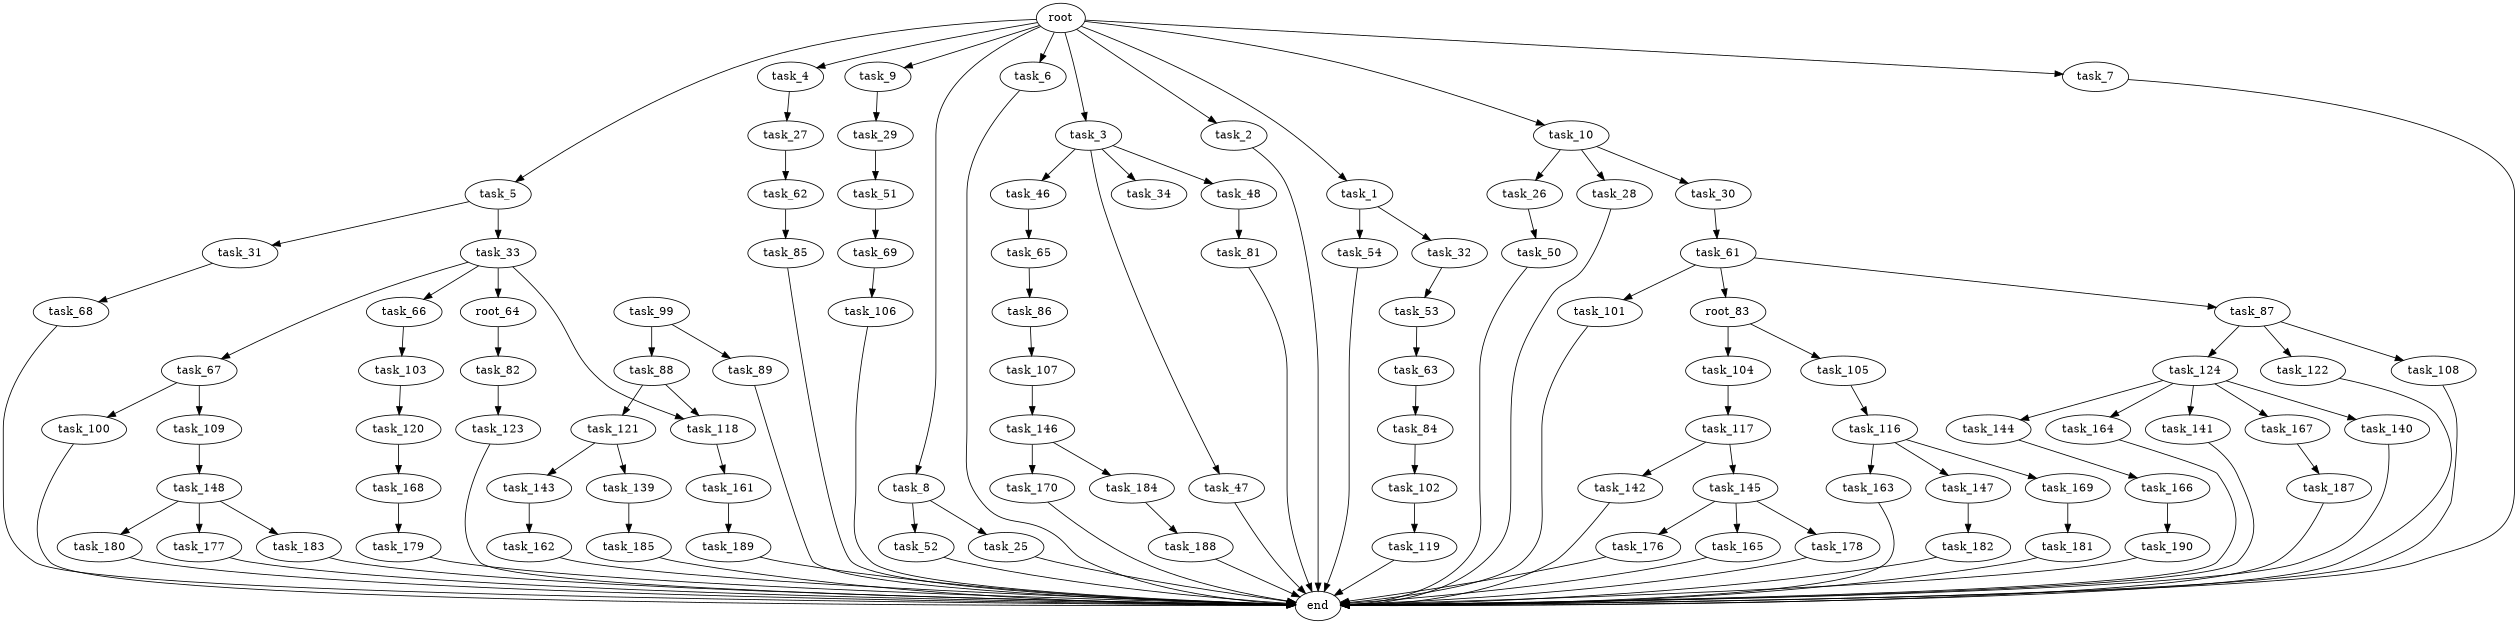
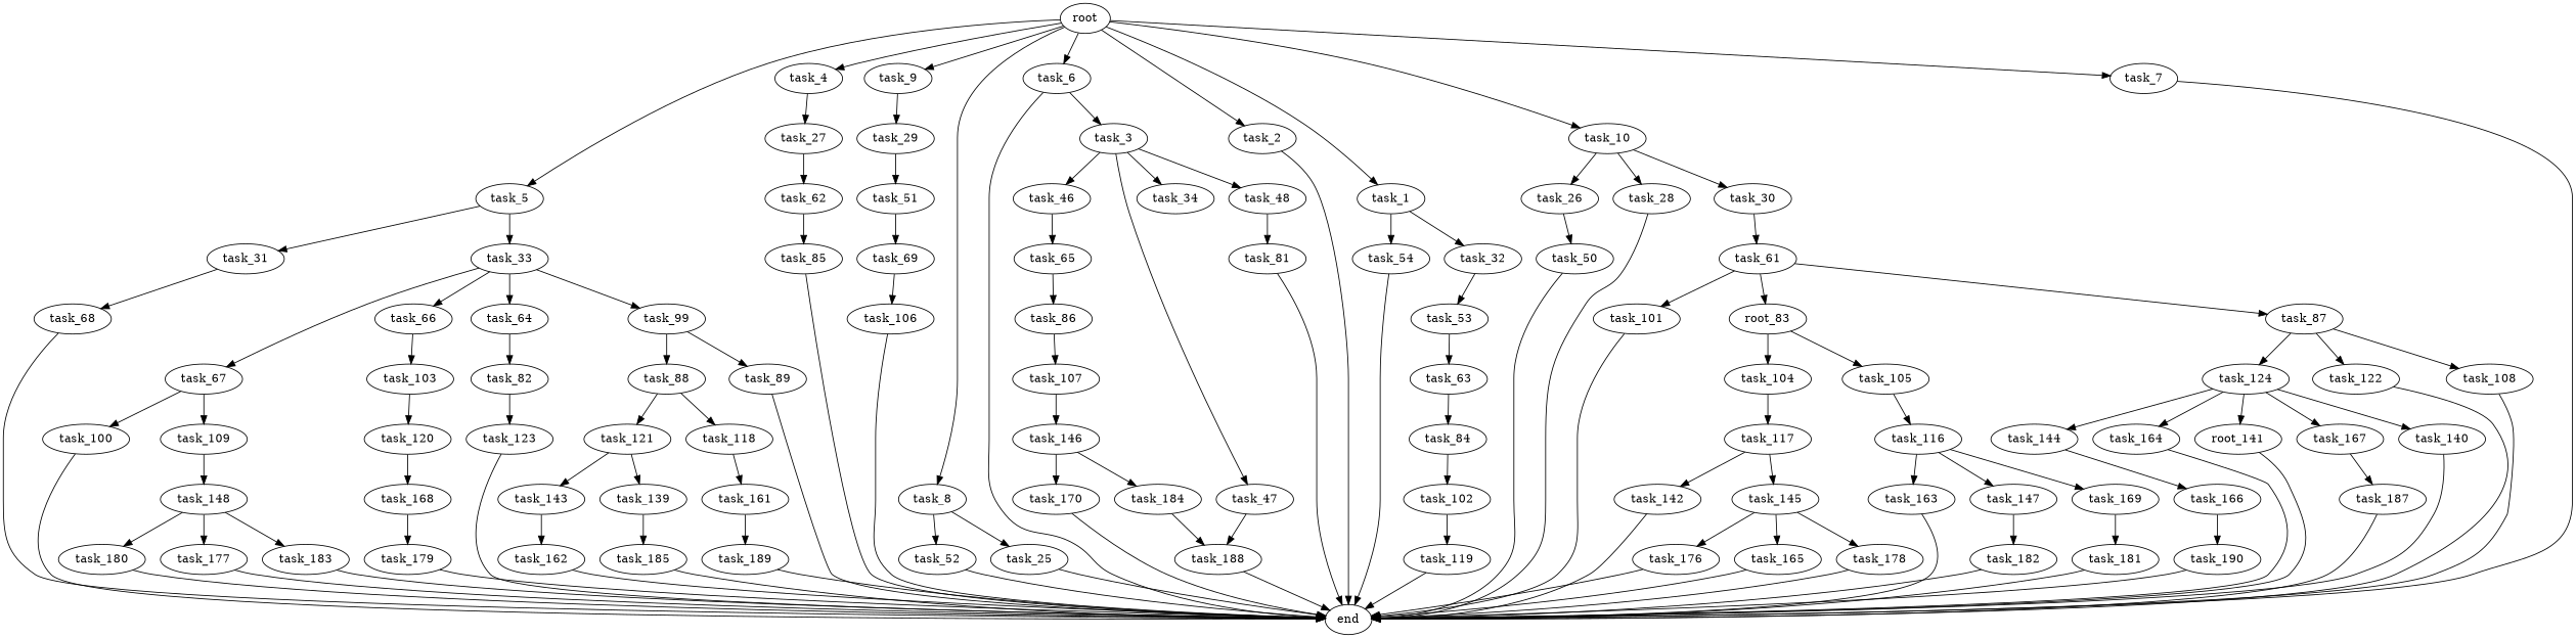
  digraph {
    task_27
    task_62
    task_85
    task_122
    end
    task_117
    task_142
    task_145
    task_176
    task_165
    task_178
    task_119
    task_181
    task_182
    task_185
    task_187
    task_66
    task_103
    task_120
    task_5
    task_31
    task_33
    task_68
-   task_64 [label=root_64]
+   task_64
    n25 [label=task_99]
    task_67
    task_4
    task_121
    task_143
    task_139
    task_162
    task_84
    task_102
    task_81
    task_147
    task_26
    task_50
    task_82
    task_123
    task_168
    task_118
    task_161
    task_189
-   task_141
+   task_141 [label=root_141]
    task_190
    task_116
    task_169
    task_163
    task_28
    task_9
    task_29
    task_51
    task_54
    task_88
    task_89
    task_109
    task_100
    task_183
    root
    task_8
    task_6
    task_3
    task_2
    task_1
    task_10
    task_7
    task_52
    task_25
    task_34
    task_48
    task_46
    task_47
    task_32
    task_30
    task_69
    task_106
    task_86
    task_107
    task_146
    task_167
    task_179
    task_166
    n83 [label=root_83]
    task_105
    task_104
    task_188
    task_180
    task_177
    task_140
    task_63
    task_65
    task_144
    task_148
    task_170
    task_184
    task_61
    task_87
    task_101
    task_108
    task_124
    task_164
    task_53
    task_27 -> task_62
    task_62 -> task_85
    task_85 -> end
    task_122 -> end
    task_117 -> task_142
    task_117 -> task_145
    task_142 -> end
    task_145 -> task_176
    task_145 -> task_165
    task_145 -> task_178
    task_176 -> end
    task_165 -> end
    task_178 -> end
    task_119 -> end
    task_181 -> end
    task_182 -> end
    task_185 -> end
    task_187 -> end
    task_66 -> task_103
    task_103 -> task_120
    task_120 -> task_168
    task_5 -> task_31
    task_5 -> task_33
    task_31 -> task_68
    task_33 -> task_66
    task_33 -> task_64
-   task_33 -> task_118
+   task_33 -> n25
    task_33 -> task_67
    task_68 -> end
    task_64 -> task_82
    n25 -> task_88
    n25 -> task_89
    task_67 -> task_109
    task_67 -> task_100
    task_4 -> task_27
    task_121 -> task_143
    task_121 -> task_139
    task_143 -> task_162
    task_139 -> task_185
    task_162 -> end
    task_84 -> task_102
    task_102 -> task_119
    task_81 -> end
    task_147 -> task_182
    task_26 -> task_50
    task_50 -> end
    task_82 -> task_123
    task_123 -> end
    task_168 -> task_179
    task_118 -> task_161
    task_161 -> task_189
    task_189 -> end
    task_141 -> end
    task_190 -> end
    task_116 -> task_147
    task_116 -> task_169
    task_116 -> task_163
    task_169 -> task_181
    task_163 -> end
    task_28 -> end
    task_9 -> task_29
    task_29 -> task_51
    task_51 -> task_69
    task_54 -> end
    task_88 -> task_121
    task_88 -> task_118
    task_89 -> end
    task_109 -> task_148
    task_100 -> end
    task_183 -> end
    root -> task_5
    root -> task_4
    root -> task_9
    root -> task_8
    root -> task_6
-   root -> task_3
+   task_6 -> task_3
    root -> task_2
    root -> task_1
    root -> task_10
    root -> task_7
    task_8 -> task_52
    task_8 -> task_25
    task_6 -> end
    task_3 -> task_34
    task_3 -> task_48
    task_3 -> task_46
    task_3 -> task_47
    task_2 -> end
    task_1 -> task_54
    task_1 -> task_32
    task_10 -> task_26
    task_10 -> task_28
    task_10 -> task_30
    task_7 -> end
    task_52 -> end
    task_25 -> end
    task_48 -> task_81
    task_46 -> task_65
-   task_47 -> end
+   task_47 -> task_188
    task_32 -> task_53
    task_30 -> task_61
    task_69 -> task_106
    task_106 -> end
    task_86 -> task_107
    task_107 -> task_146
    task_146 -> task_170
    task_146 -> task_184
    task_167 -> task_187
    task_179 -> end
    task_166 -> task_190
    n83 -> task_105
    n83 -> task_104
    task_105 -> task_116
    task_104 -> task_117
    task_188 -> end
    task_180 -> end
    task_177 -> end
    task_140 -> end
    task_63 -> task_84
    task_65 -> task_86
    task_144 -> task_166
    task_148 -> task_183
    task_148 -> task_180
    task_148 -> task_177
    task_170 -> end
    task_184 -> task_188
    task_61 -> n83
    task_61 -> task_87
    task_61 -> task_101
    task_87 -> task_122
    task_87 -> task_108
    task_87 -> task_124
    task_101 -> end
    task_108 -> end
    task_124 -> task_141
    task_124 -> task_167
    task_124 -> task_140
    task_124 -> task_144
    task_124 -> task_164
    task_164 -> end
    task_53 -> task_63
  }
